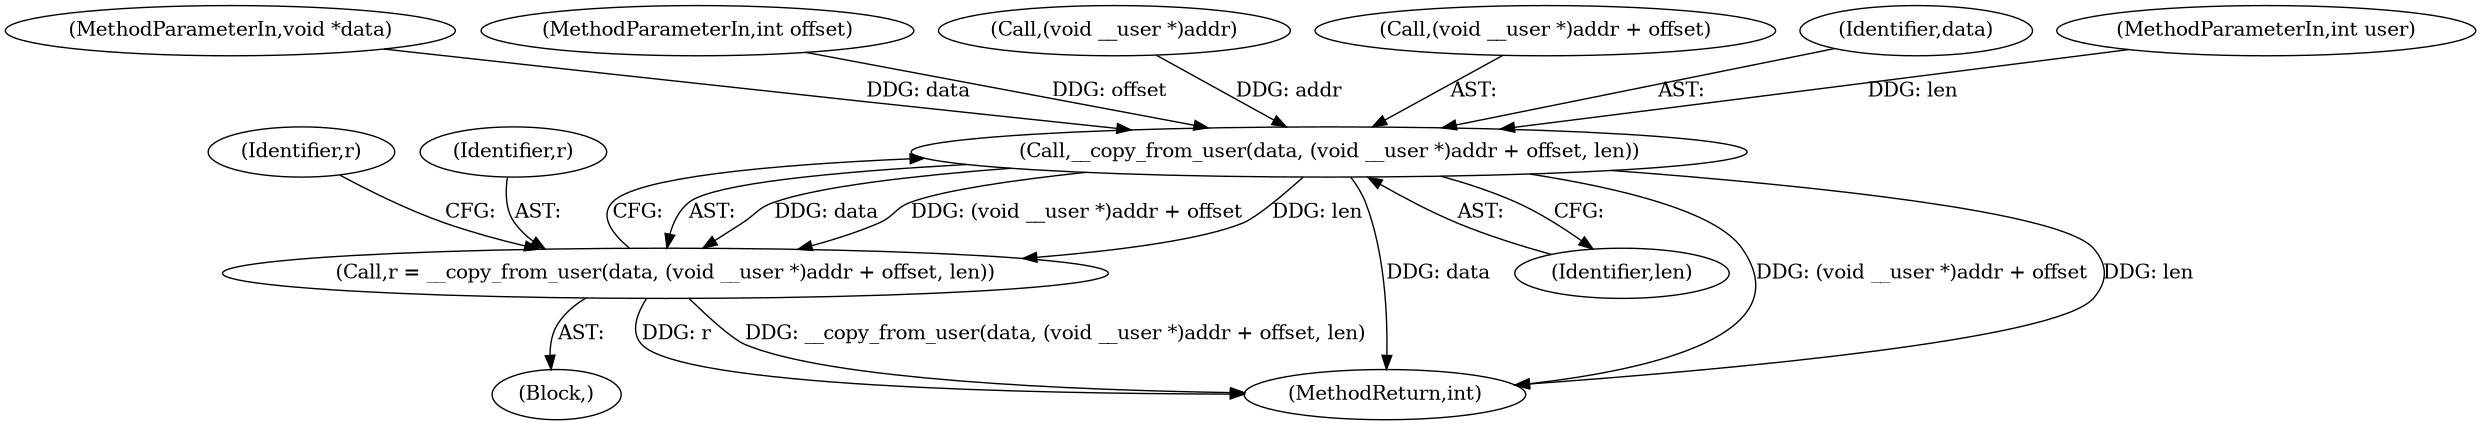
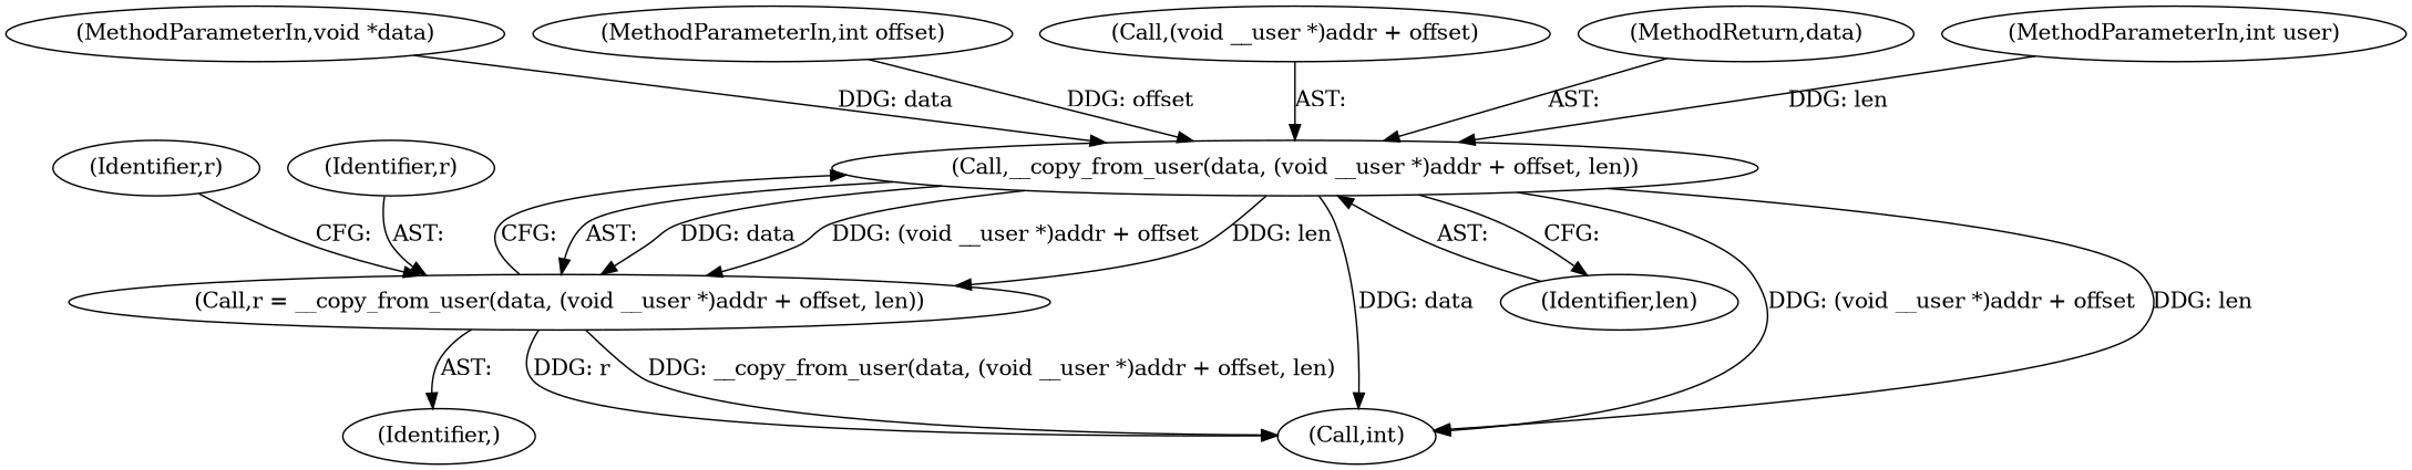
  digraph {
    n1 [label="(MethodParameterIn,void *data)"]
    n2 [label="(Call,__copy_from_user(data, (void __user *)addr + offset, len))"]
-   n3 [label="(MethodReturn,int)"]
+   n3 [label="(Call,int)"]
    n4 [label="(Call,r = __copy_from_user(data, (void __user *)addr + offset, len))"]
    n5 [label="(Identifier,len)"]
-   n6 [label="(Block,)"]
+   n6 [label="(Identifier,)"]
    n7 [label="(MethodParameterIn,int offset)"]
    n8 [label="(Identifier,r)"]
-   n9 [label="(Call,(void __user *)addr)"]
    n10 [label="(Call,(void __user *)addr + offset)"]
    n11 [label="(Identifier,r)"]
-   n12 [label="(Identifier,data)"]
+   n12 [label="(MethodReturn,data)"]
    n13 [label="(MethodParameterIn,int user)"]
    n1 -> n2 [label="DDG: data"]
    n2 -> n3 [label="DDG: data"]
    n2 -> n3 [label="DDG: (void __user *)addr + offset"]
    n2 -> n3 [label="DDG: len"]
    n2 -> n4 [label="AST: "]
    n2 -> n4 [label="DDG: data"]
    n2 -> n4 [label="DDG: (void __user *)addr + offset"]
    n2 -> n4 [label="DDG: len"]
    n2 -> n5 [label="CFG: "]
    n4 -> n2 [label="CFG: "]
    n4 -> n3 [label="DDG: __copy_from_user(data, (void __user *)addr + offset, len)"]
    n4 -> n3 [label="DDG: r"]
    n4 -> n6 [label="AST: "]
    n5 -> n2 [label="AST: "]
    n7 -> n2 [label="DDG: offset"]
    n8 -> n4 [label="CFG: "]
-   n9 -> n2 [label="DDG: addr"]
    n10 -> n2 [label="AST: "]
    n11 -> n4 [label="AST: "]
    n12 -> n2 [label="AST: "]
    n13 -> n2 [label="DDG: len"]
  }
